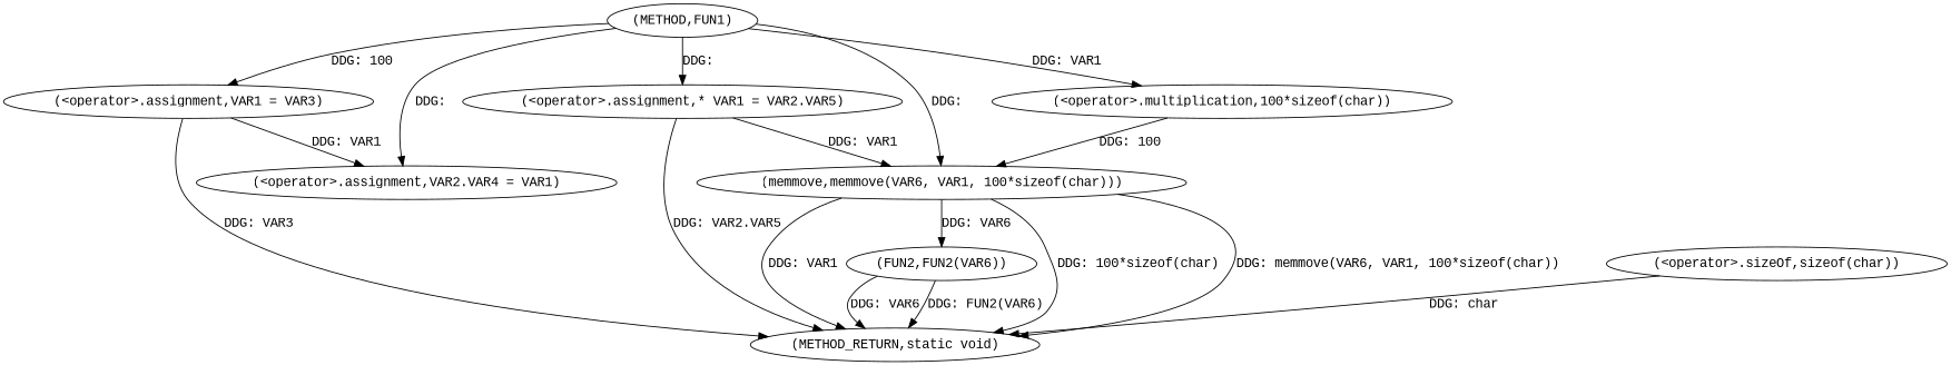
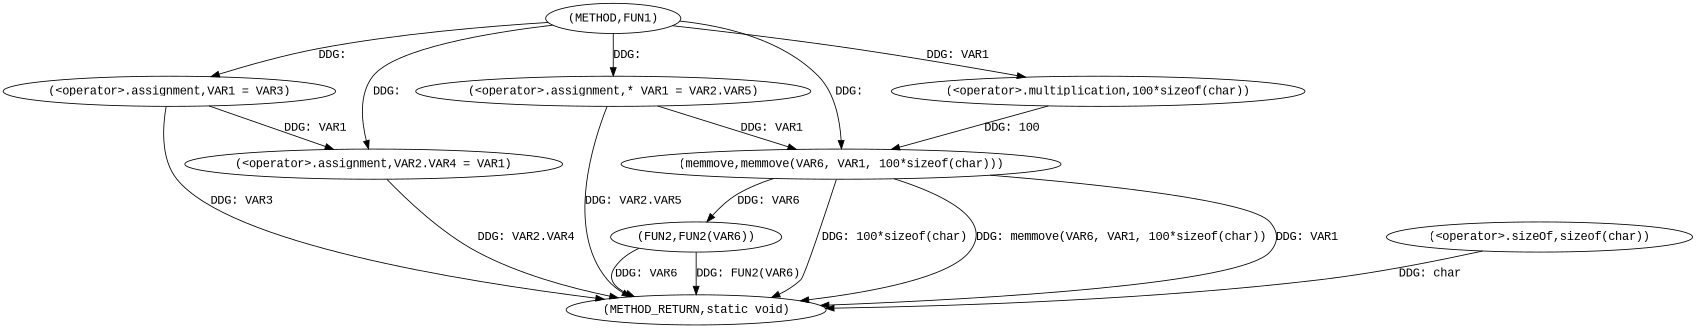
  digraph {
    fontname="Liberation Mono"
    node [fontname="Liberation Mono"]
    edge [fontname="Liberation Mono"]
    n1 [label="(METHOD,FUN1)"]
    n2 [label="(<operator>.assignment,VAR1 = VAR3)"]
    n3 [label="(<operator>.assignment,VAR2.VAR4 = VAR1)"]
    n4 [label="(<operator>.assignment,* VAR1 = VAR2.VAR5)"]
    n5 [label="(memmove,memmove(VAR6, VAR1, 100*sizeof(char)))"]
    n6 [label="(<operator>.multiplication,100*sizeof(char))"]
    n7 [label="(METHOD_RETURN,static void)"]
    n8 [label="(FUN2,FUN2(VAR6))"]
    n9 [label="(<operator>.sizeOf,sizeof(char))"]
-   n1 -> n2 [label="DDG: 100"]
+   n1 -> n2 [label="DDG: "]
    n1 -> n3 [label="DDG: "]
    n1 -> n4 [label="DDG: "]
    n1 -> n5 [label="DDG: "]
    n1 -> n6 [label="DDG: VAR1"]
    n2 -> n3 [label="DDG: VAR1"]
    n2 -> n7 [label="DDG: VAR3"]
+   n3 -> n7 [label="DDG: VAR2.VAR4"]
    n4 -> n5 [label="DDG: VAR1"]
    n4 -> n7 [label="DDG: VAR2.VAR5"]
    n5 -> n7 [label="DDG: 100*sizeof(char)"]
    n5 -> n7 [label="DDG: memmove(VAR6, VAR1, 100*sizeof(char))"]
    n5 -> n7 [label="DDG: VAR1"]
    n5 -> n8 [label="DDG: VAR6"]
    n6 -> n5 [label="DDG: 100"]
    n8 -> n7 [label="DDG: VAR6"]
    n8 -> n7 [label="DDG: FUN2(VAR6)"]
    n9 -> n7 [label="DDG: char"]
  }
